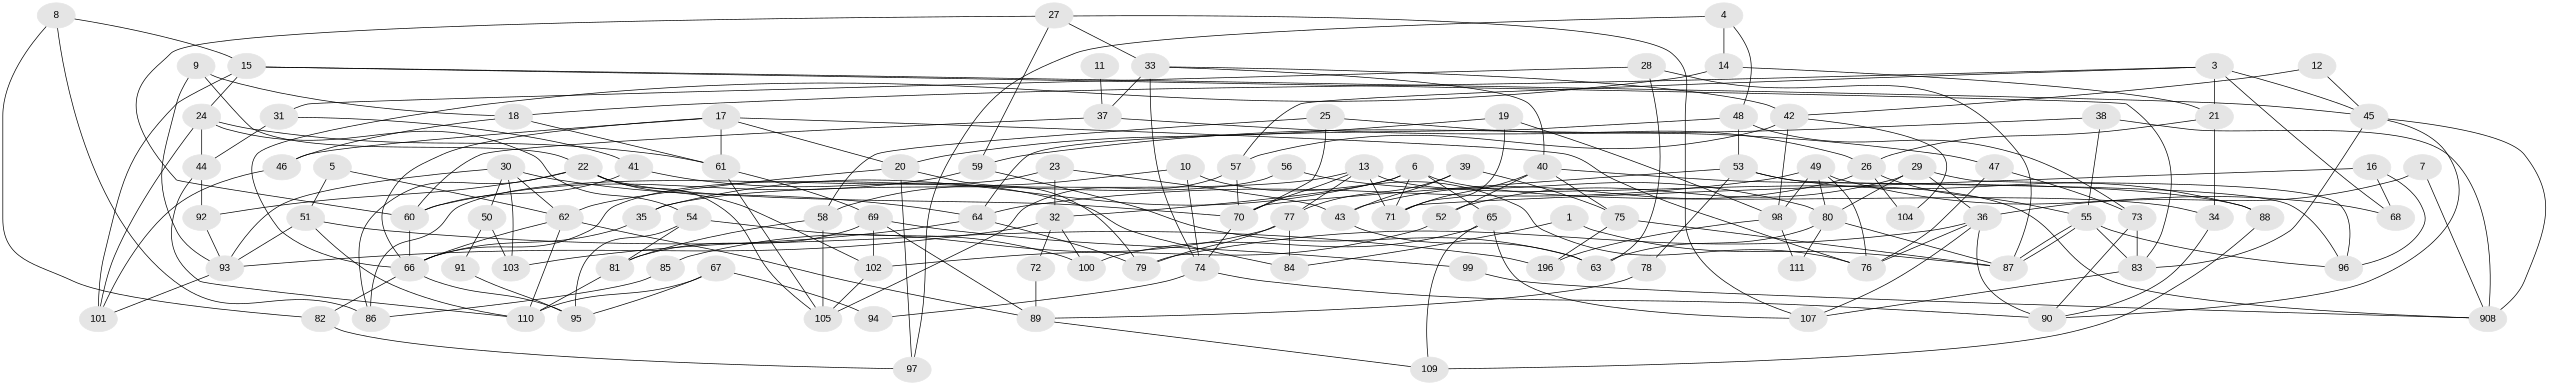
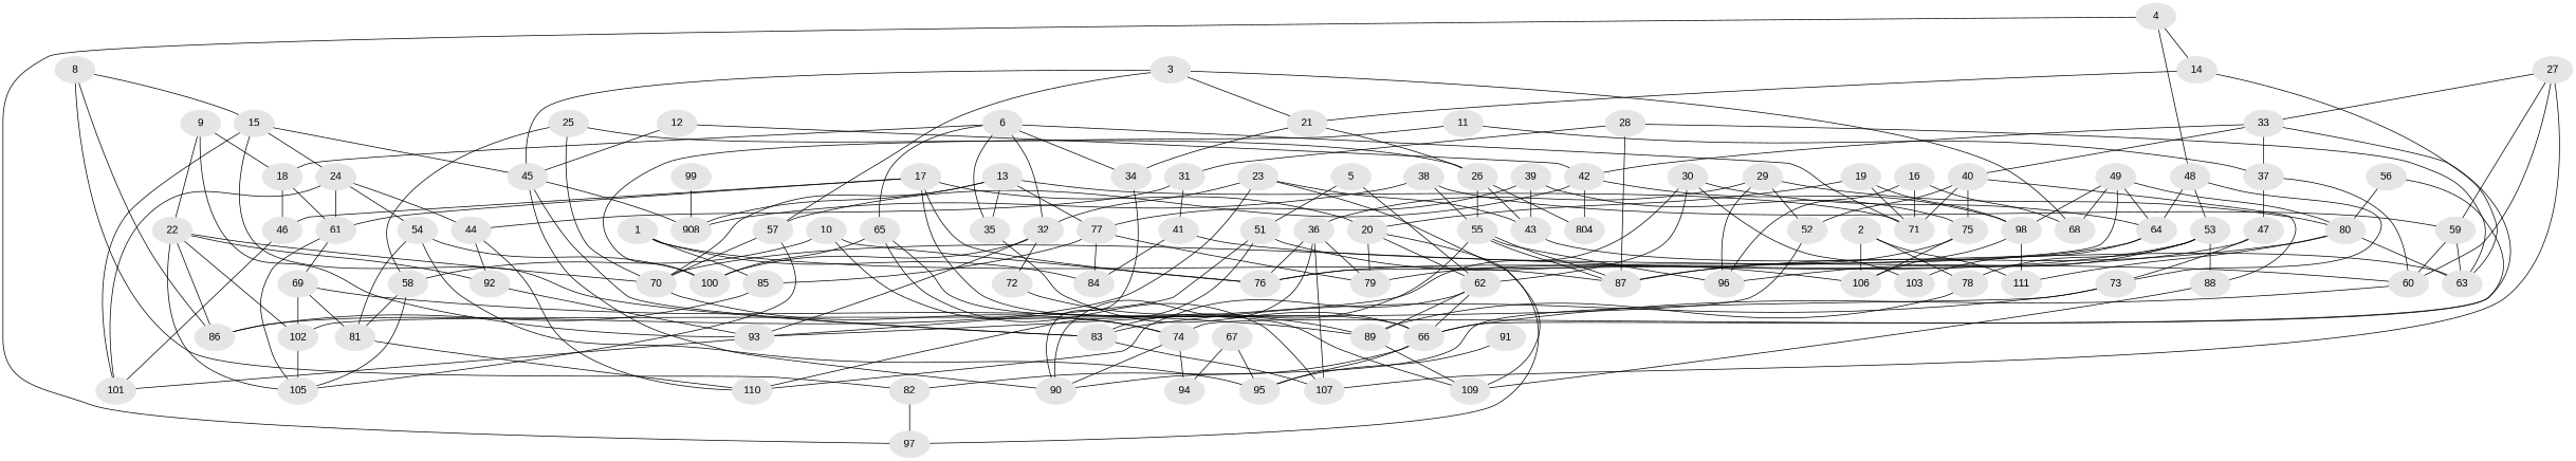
  graph {
    fontname="Liberation Sans"
    node [color=gray90 fontname="Liberation Sans" style=filled]
    edge [fontname="Liberation Sans"]
    1
    84
    85
    87
    86
+   2
    78
-   106 [label=196]
+   106
    111
    89
    3
    18
    21
    45
    68
    57
    46
    61
    34
    26
    25
    58
    70
    n24 [label=908]
    83
    90
    4
    14
    48
    97
    63
    64
    73
    53
    5
    51
    62
    93
    110
    66
    6
    32
    35
    65
    71
    100
    72
    109
    107
-   7
    36
    76
    79
    8
    15
    82
    24
    101
    9
    22
    92
    102
    105
    10
    74
    81
    94
    11
    37
    60
    47
    12
    42
    98
-   104
+   104 [label=804]
    13
    77
    44
    54
    16
    96
    17
    20
    69
    95
    19
    43
    55
    23
    27
    33
    59
    40
    28
    31
    41
    29
    52
    80
    30
-   50
    103
    91
    75
    88
    38
    39
    49
    56
    99
    67
    1 -- 84
+   1 -- 85
    1 -- 87
    85 -- 86
+   2 -- 78
+   2 -- 106
+   2 -- 111
    78 -- 89
    89 -- 109
-   3 -- 18
+   6 -- 18
    3 -- 21
    3 -- 45
    3 -- 68
    3 -- 57
    18 -- 46
    18 -- 61
    21 -- 34
    21 -- 26
    45 -- n24
    45 -- 83
    45 -- 90
    57 -- 70
    57 -- 105
    46 -- 101
    61 -- 105
    61 -- 69
    34 -- 90
    26 -- 104
    26 -- 43
    26 -- 55
    25 -- 26
    25 -- 58
    25 -- 70
    58 -- 105
    58 -- 81
    70 -- 74
    83 -- 107
    4 -- 14
    4 -- 48
    4 -- 97
    14 -- 21
-   14 -- 66
+   14 -- 63
    48 -- 64
    48 -- 73
    48 -- 53
    64 -- 79
    64 -- 103
    73 -- 83
    73 -- 90
    53 -- 78
    53 -- 70
    53 -- 96
    53 -- 88
    5 -- 51
    5 -- 62
    51 -- 106
    51 -- 93
    51 -- 110
    62 -- 89
    62 -- 110
    62 -- 66
    93 -- 101
    66 -- 82
    66 -- 95
    6 -- 34
    6 -- 32
    6 -- 35
    6 -- 65
    6 -- 71
    32 -- 93
    32 -- 100
    32 -- 72
    35 -- 66
    65 -- 100
    65 -- 109
    65 -- 107
    72 -- 89
-   7 -- n24
-   7 -- 36
    36 -- 90
    36 -- 107
    36 -- 76
    36 -- 79
    8 -- 86
    8 -- 15
    8 -- 82
    15 -- 45
    15 -- 83
    15 -- 24
    15 -- 101
    82 -- 97
    24 -- 61
    24 -- 101
    24 -- 44
    24 -- 54
    9 -- 18
    9 -- 93
    9 -- 22
    22 -- 86
    22 -- 70
    22 -- 92
    22 -- 102
    22 -- 105
    92 -- 93
    102 -- 105
    10 -- 58
    10 -- 76
    10 -- 74
    74 -- 90
    74 -- 94
    81 -- 110
+   11 -- 100
    11 -- 37
    37 -- 60
    37 -- 47
    60 -- 66
    47 -- 73
    47 -- 76
    12 -- 45
    12 -- 42
    42 -- 57
    42 -- 98
    42 -- 104
    98 -- 106
    98 -- 111
    13 -- 70
    13 -- n24
    13 -- 35
    13 -- 71
    13 -- 77
    77 -- 84
    77 -- 85
    77 -- 79
    44 -- 110
    44 -- 92
    54 -- 100
    54 -- 81
    54 -- 95
    16 -- 68
    16 -- 71
    16 -- 96
    17 -- 46
    17 -- 61
    17 -- 66
    17 -- 76
    17 -- 20
    20 -- 97
    20 -- 62
    20 -- 79
    69 -- 89
    69 -- 102
    69 -- 81
-   69 -- 99
    19 -- 71
    19 -- 98
    19 -- 20
    43 -- 63
    55 -- 87
    55 -- 87
    55 -- 83
    55 -- 96
    23 -- 86
    23 -- 32
+   23 -- 109
    23 -- 43
    27 -- 107
    27 -- 60
    27 -- 33
    27 -- 59
    33 -- 74
    33 -- 37
    33 -- 42
    33 -- 40
    59 -- 63
    59 -- 60
    40 -- 71
    40 -- 52
    40 -- 75
    40 -- 88
    28 -- 87
    28 -- 63
    28 -- 31
    31 -- 44
    31 -- 41
    41 -- 84
    41 -- 60
    29 -- 36
    29 -- 96
    29 -- 52
    29 -- 80
    52 -- 102
    80 -- 87
    80 -- 111
    80 -- 63
    30 -- 64
    30 -- 62
    30 -- 93
-   30 -- 50
    30 -- 103
-   50 -- 103
-   50 -- 91
    91 -- 95
    75 -- 87
    75 -- 106
    88 -- 109
    38 -- n24
    38 -- 55
    38 -- 59
    39 -- 77
    39 -- 43
    39 -- 75
    49 -- 68
    49 -- 64
    49 -- 76
    49 -- 98
    49 -- 80
    56 -- 66
    56 -- 80
    99 -- n24
-   67 -- 110
    67 -- 94
    67 -- 95
  }
